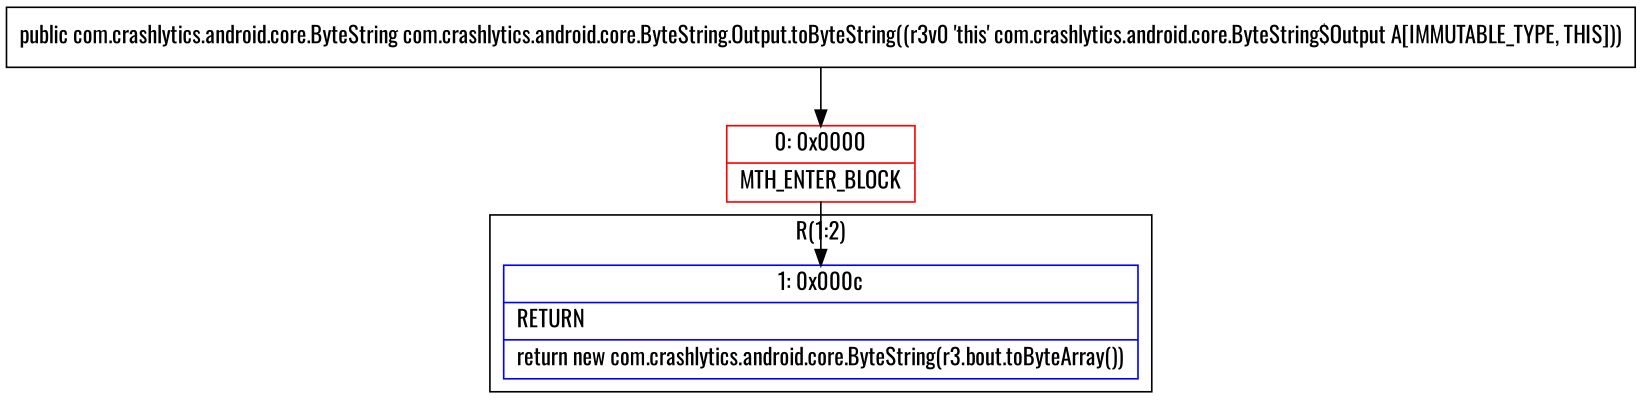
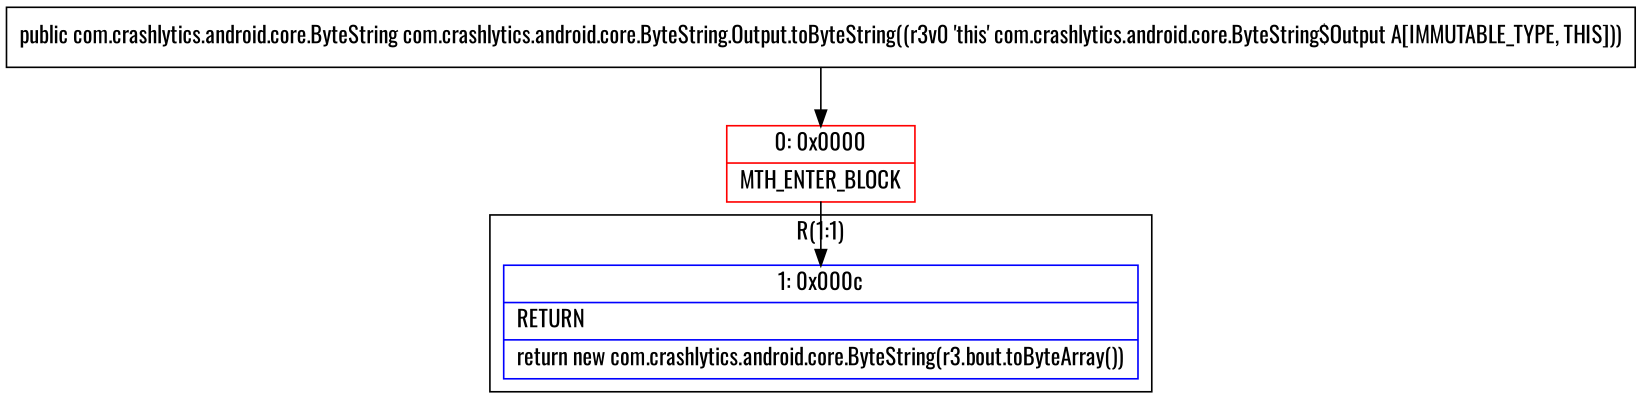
  digraph {
    fontname=Oswald
    node [shape=record fontname=Oswald]
    edge [fontname=Oswald]
    n1 [color=blue label="{1\:\ 0x000c|RETURN\l|return new com.crashlytics.android.core.ByteString(r3.bout.toByteArray())\l}"]
    n2 [color=red label="{0\:\ 0x0000|MTH_ENTER_BLOCK\l}"]
    n3 [label="{public com.crashlytics.android.core.ByteString com.crashlytics.android.core.ByteString.Output.toByteString((r3v0 'this' com.crashlytics.android.core.ByteString$Output A[IMMUTABLE_TYPE, THIS])) }"]
    subgraph cluster_1 {
-     label="R(1:2)"
+     label="R(1:1)"
      n1
    }
    n2 -> n1
    n3 -> n2
  }
